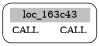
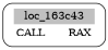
  digraph {
    fontname="DejaVu Serif"
-   n1 [fontname="DejaVu Serif" label=<<table border="0" cellborder="0" cellpadding="3"><tr><td align="center" colspan="2" bgcolor="grey">loc_163c43</td></tr><tr><td align="left">CALL       CALL</td></tr></table>> shape=Mrecord]
+   n1 [fontname="DejaVu Serif" label=<<table border="0" cellborder="0" cellpadding="3"><tr><td align="center" colspan="2" bgcolor="grey">loc_163c43</td></tr><tr><td align="left">CALL       RAX</td></tr></table>> shape=Mrecord]
  }
